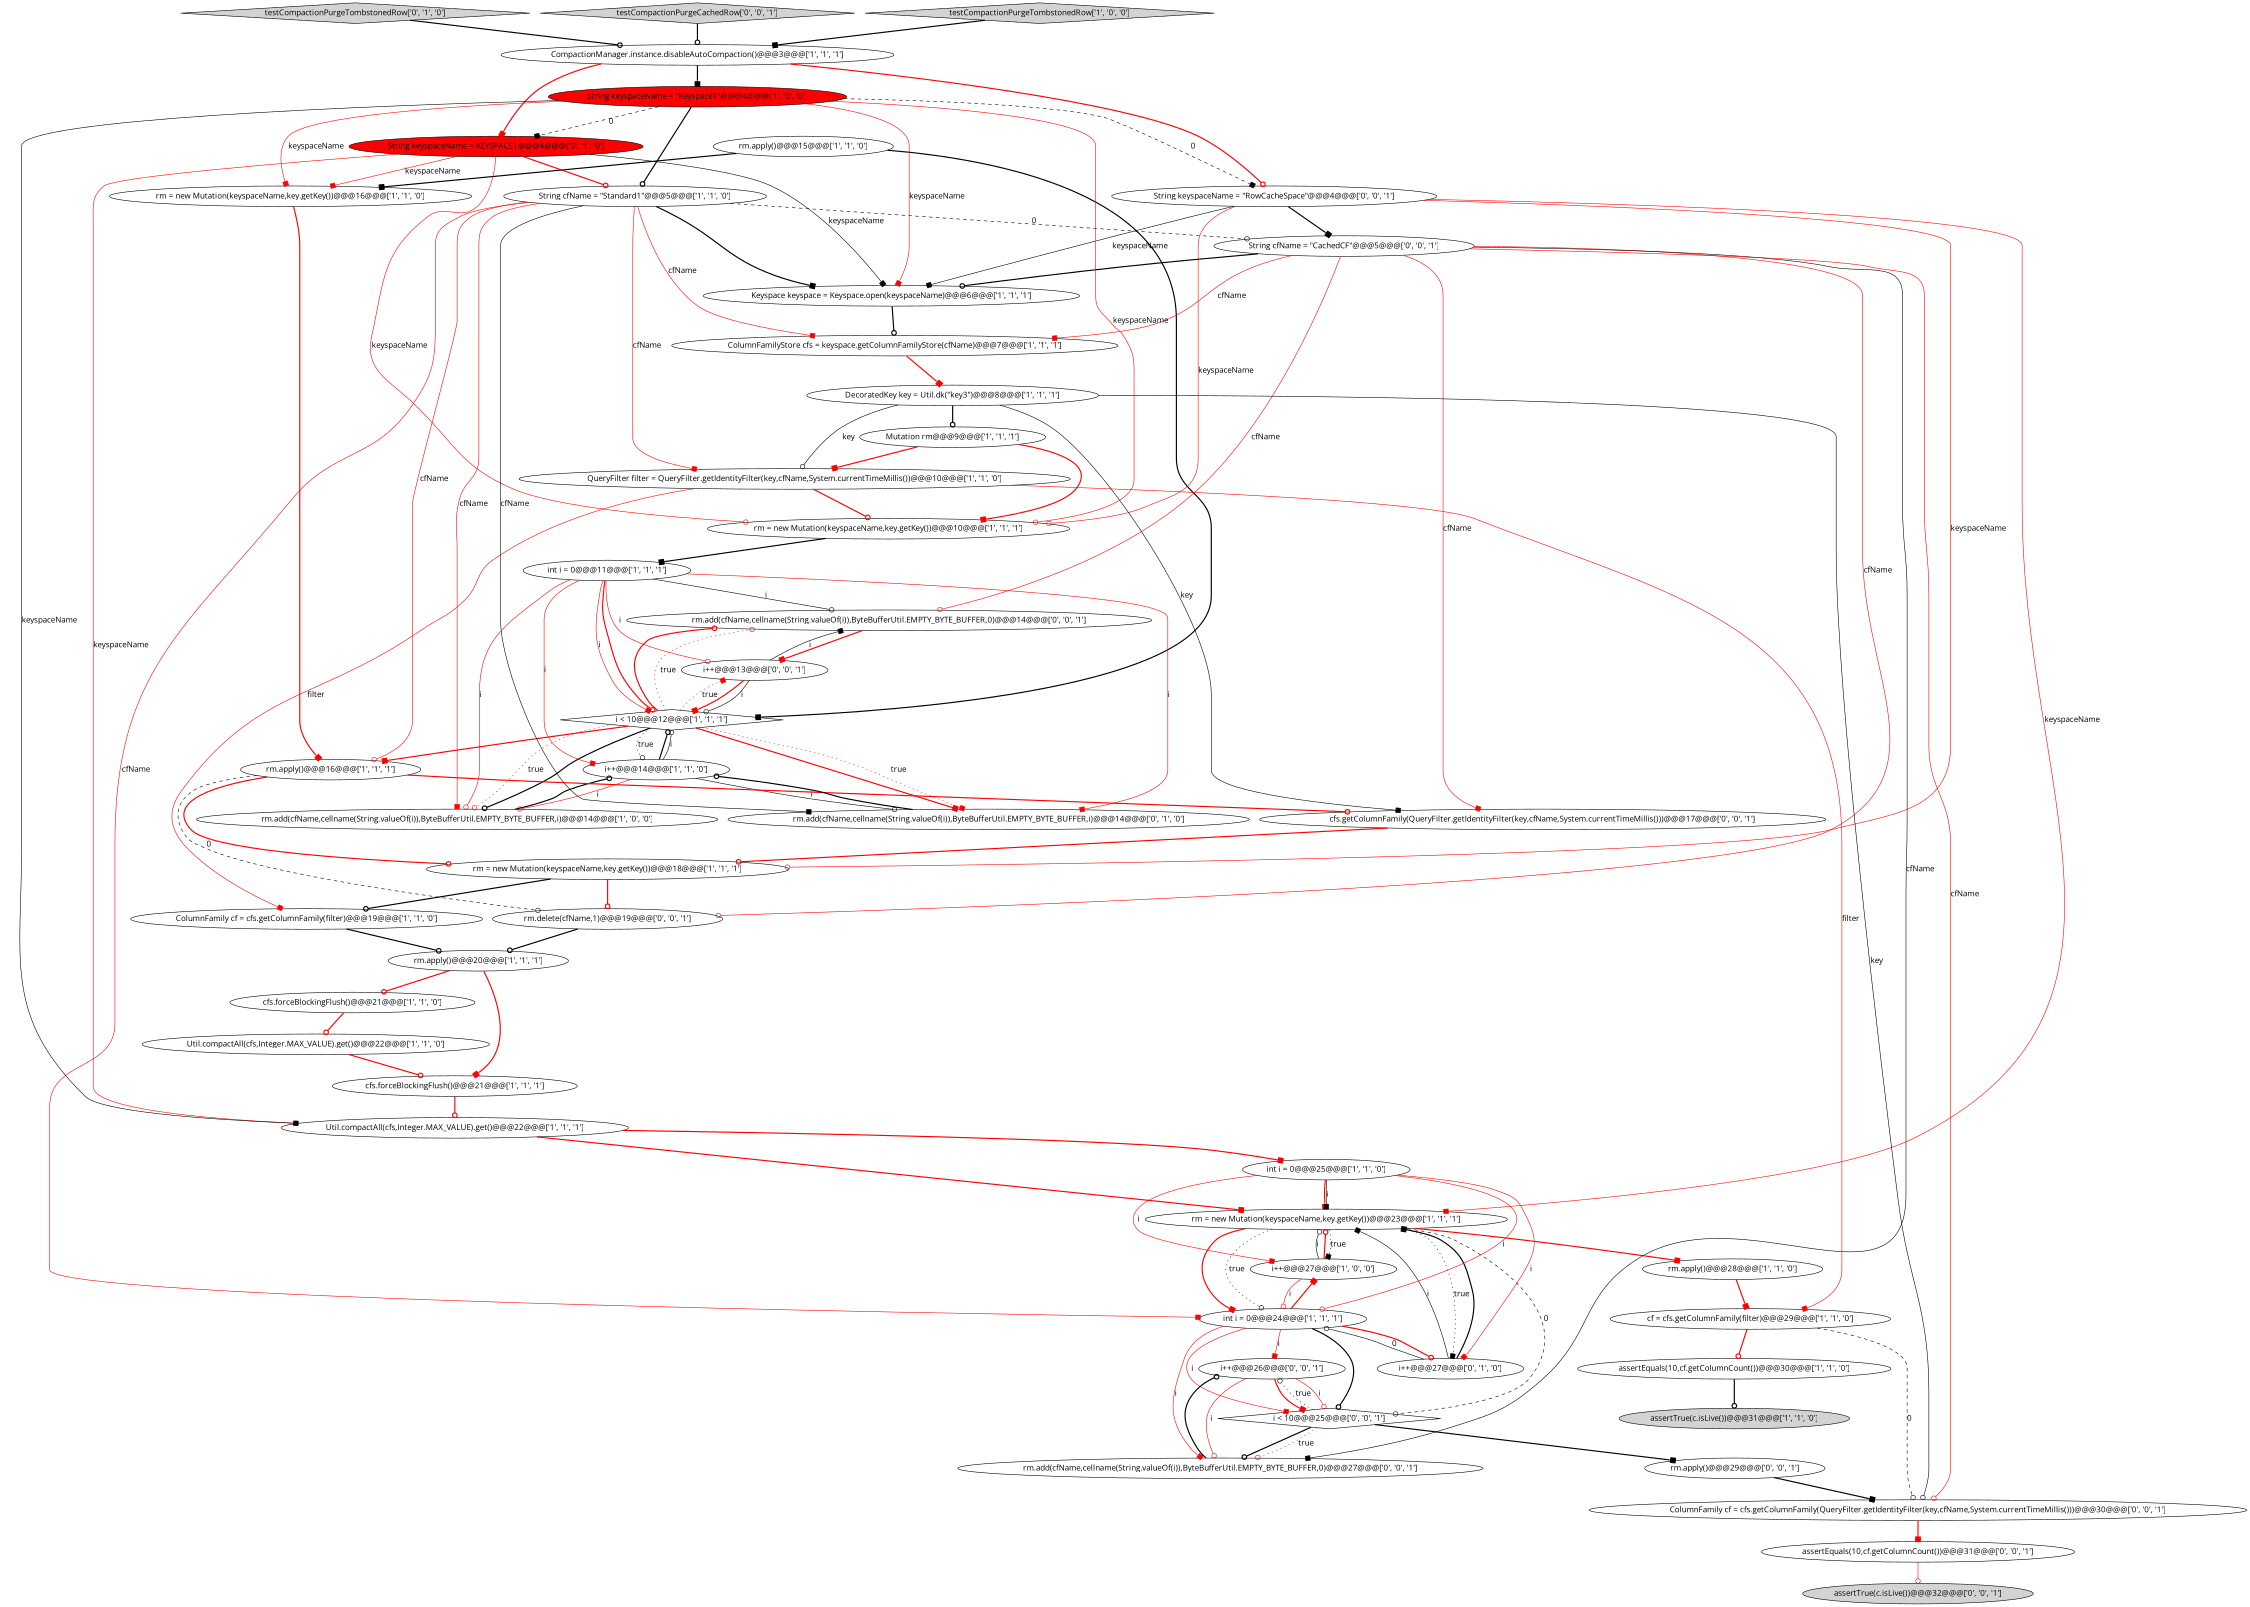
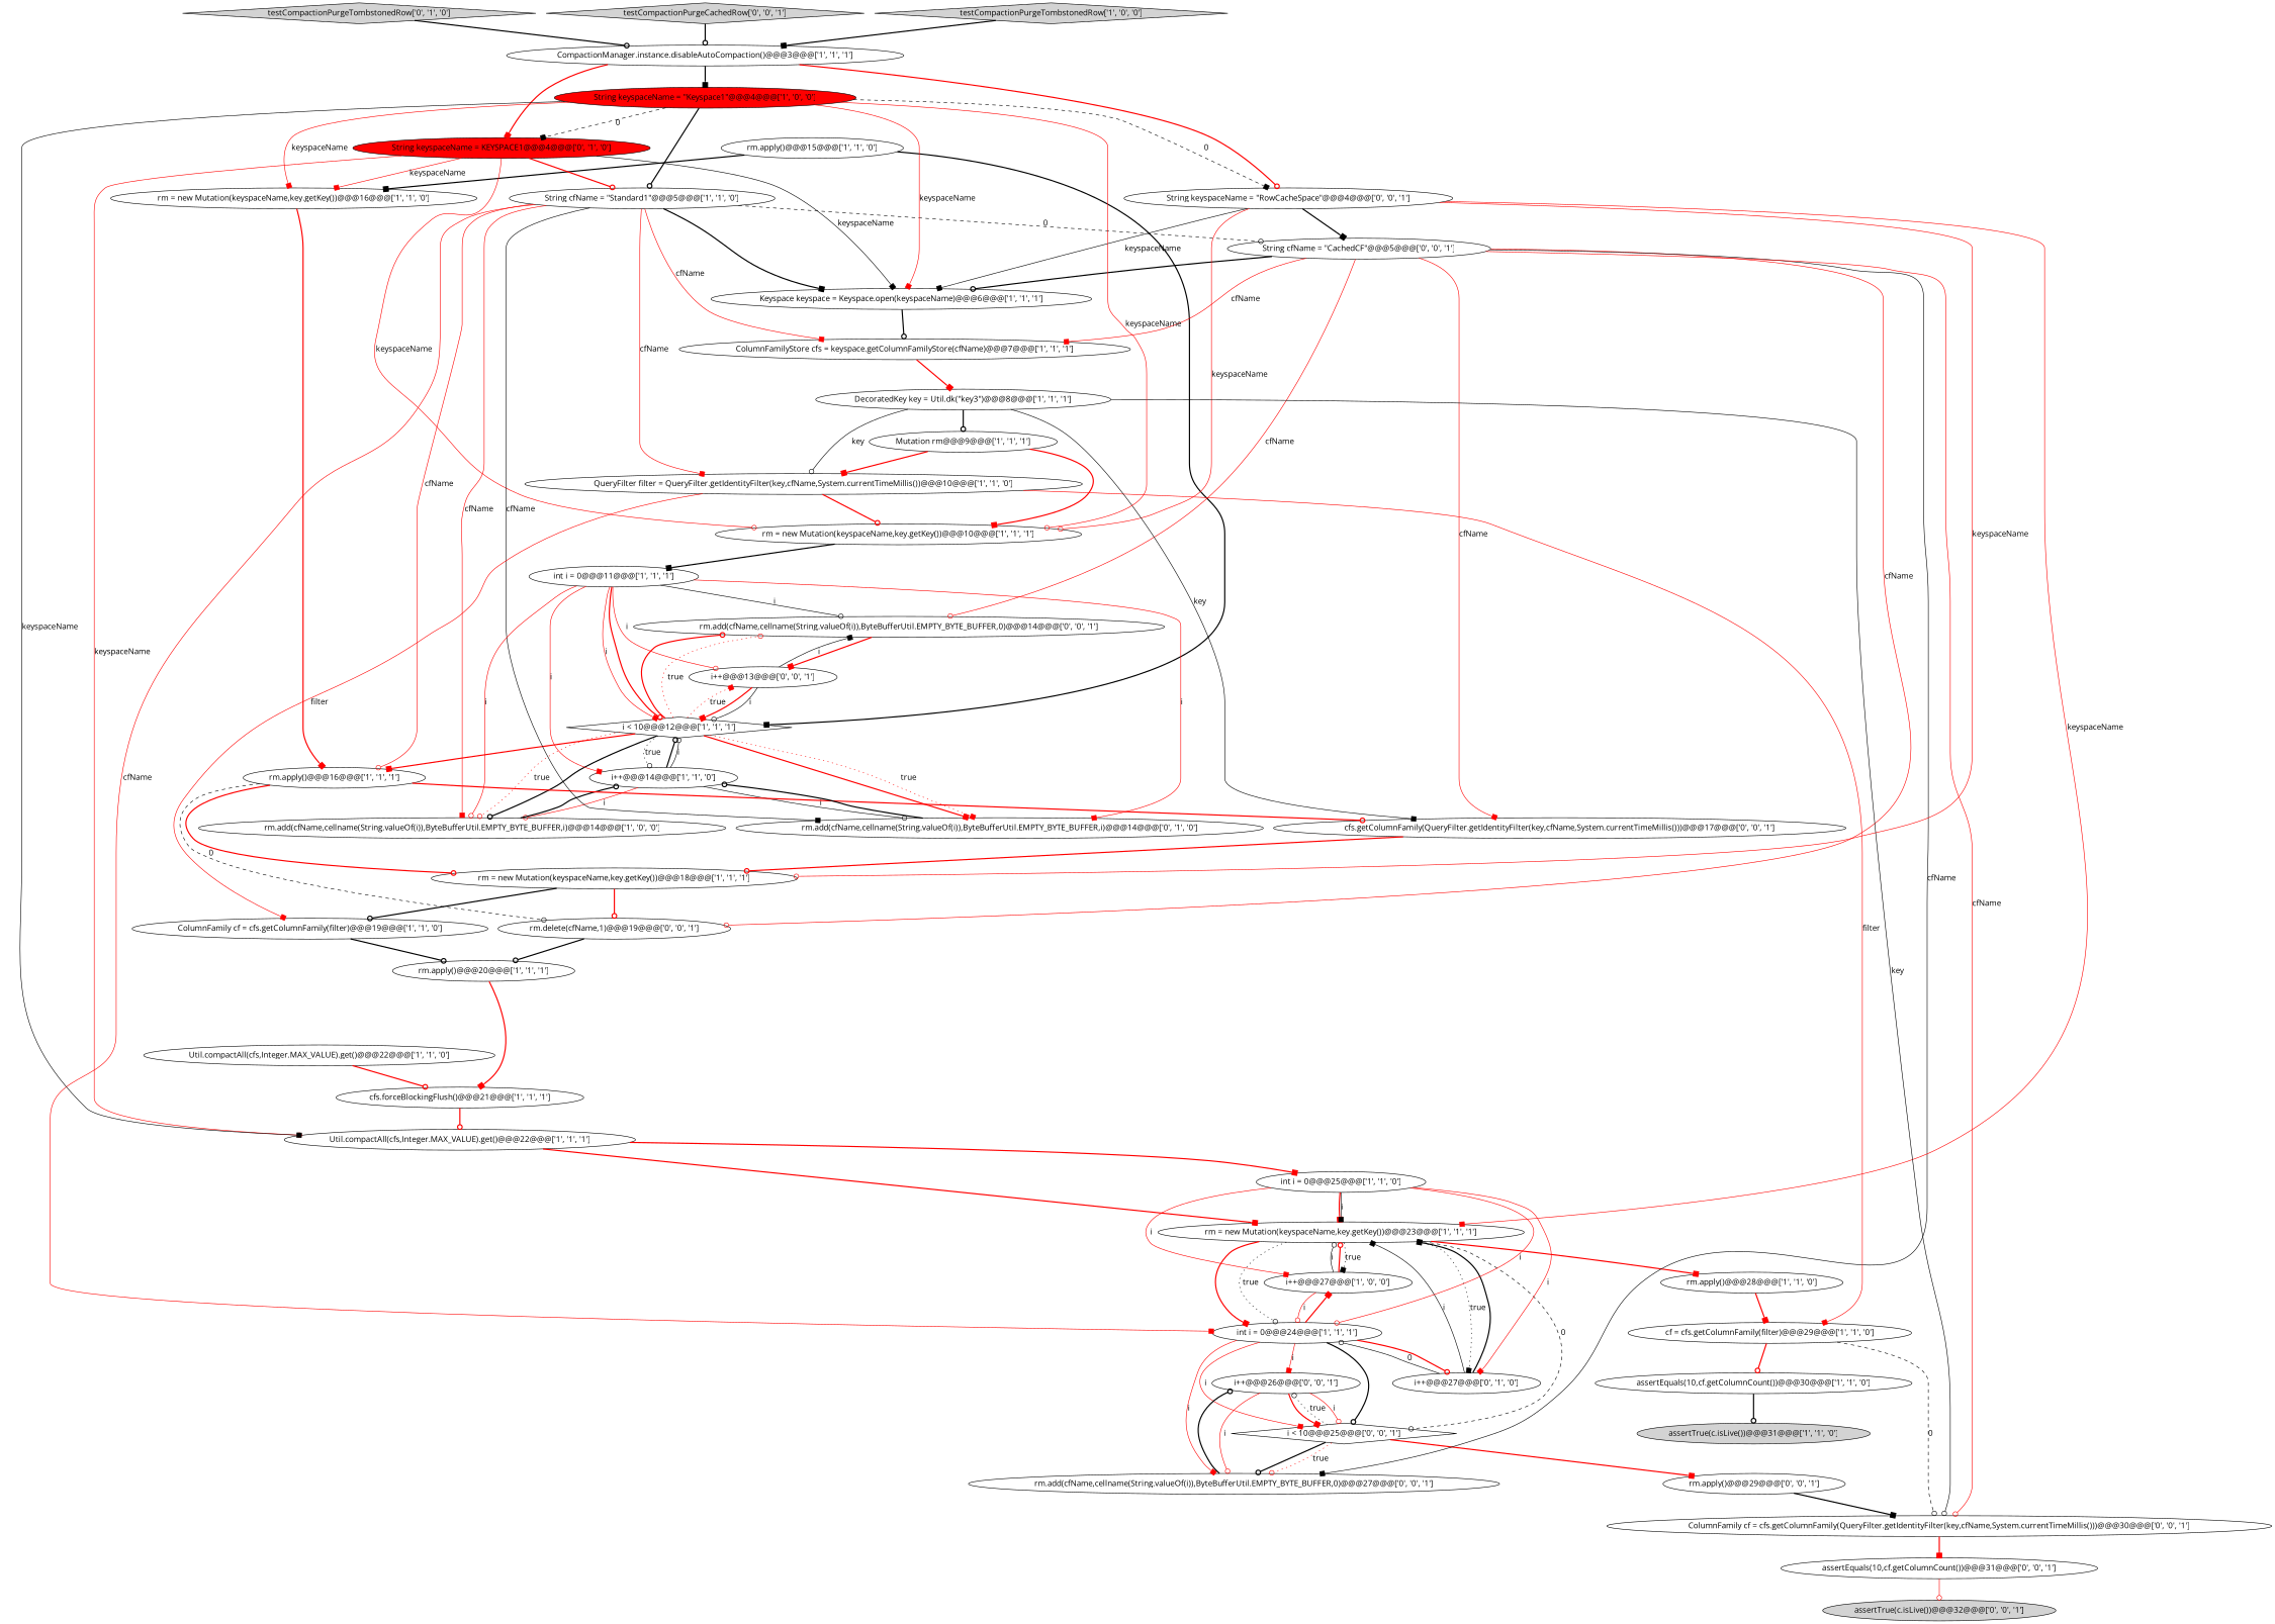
  digraph {
    fontname="Open Sans"
    node [fillcolor=white fontname="Open Sans" shape=ellipse style=filled]
    edge [arrowhead=odot color=red fontname="Open Sans" style=bold]
    n1 [label="rm = new Mutation(keyspaceName,key.getKey())@@@18@@@['1', '1', '1']"]
    n2 [label="ColumnFamily cf = cfs.getColumnFamily(filter)@@@19@@@['1', '1', '0']"]
    n3 [label="rm.delete(cfName,1)@@@19@@@['0', '0', '1']"]
    n4 [label="rm.apply()@@@20@@@['1', '1', '1']"]
    n5 [label="i < 10@@@12@@@['1', '1', '1']" shape=diamond]
    n6 [label="i++@@@14@@@['1', '1', '0']"]
    n7 [label="rm.add(cfName,cellname(String.valueOf(i)),ByteBufferUtil.EMPTY_BYTE_BUFFER,i)@@@14@@@['1', '0', '0']"]
    n8 [label="rm.apply()@@@16@@@['1', '1', '1']"]
    n9 [label="rm.add(cfName,cellname(String.valueOf(i)),ByteBufferUtil.EMPTY_BYTE_BUFFER,0)@@@14@@@['0', '0', '1']"]
    n10 [label="i++@@@13@@@['0', '0', '1']"]
    n11 [label="rm.add(cfName,cellname(String.valueOf(i)),ByteBufferUtil.EMPTY_BYTE_BUFFER,i)@@@14@@@['0', '1', '0']"]
    n12 [label="cfs.getColumnFamily(QueryFilter.getIdentityFilter(key,cfName,System.currentTimeMillis()))@@@17@@@['0', '0', '1']"]
    n13 [label="rm.apply()@@@15@@@['1', '1', '0']"]
    n14 [label="rm = new Mutation(keyspaceName,key.getKey())@@@16@@@['1', '1', '0']"]
    n15 [label="rm = new Mutation(keyspaceName,key.getKey())@@@23@@@['1', '1', '1']"]
    n16 [label="i++@@@27@@@['1', '0', '0']"]
    n17 [label="i++@@@27@@@['0', '1', '0']"]
    n18 [label="rm.apply()@@@28@@@['1', '1', '0']"]
    n19 [label="i < 10@@@25@@@['0', '0', '1']" shape=diamond]
    n20 [label="int i = 0@@@24@@@['1', '1', '1']"]
    n21 [label="cf = cfs.getColumnFamily(filter)@@@29@@@['1', '1', '0']"]
    n22 [label="rm.add(cfName,cellname(String.valueOf(i)),ByteBufferUtil.EMPTY_BYTE_BUFFER,0)@@@27@@@['0', '0', '1']"]
    n23 [label="rm.apply()@@@29@@@['0', '0', '1']"]
    n24 [label="i++@@@26@@@['0', '0', '1']"]
    n25 [label="Util.compactAll(cfs,Integer.MAX_VALUE).get()@@@22@@@['1', '1', '1']"]
    n26 [label="int i = 0@@@25@@@['1', '1', '0']"]
    n27 [fillcolor=red label="String keyspaceName = KEYSPACE1@@@4@@@['0', '1', '0']"]
    n28 [label="rm = new Mutation(keyspaceName,key.getKey())@@@10@@@['1', '1', '1']"]
    n29 [label="Keyspace keyspace = Keyspace.open(keyspaceName)@@@6@@@['1', '1', '1']"]
    n30 [label="String cfName = \"Standard1\"@@@5@@@['1', '1', '0']"]
    n31 [label="int i = 0@@@11@@@['1', '1', '1']"]
    n32 [label="ColumnFamilyStore cfs = keyspace.getColumnFamilyStore(cfName)@@@7@@@['1', '1', '1']"]
    n33 [label="String cfName = \"CachedCF\"@@@5@@@['0', '0', '1']"]
    n34 [label="QueryFilter filter = QueryFilter.getIdentityFilter(key,cfName,System.currentTimeMillis())@@@10@@@['1', '1', '0']"]
    n35 [label="cfs.forceBlockingFlush()@@@21@@@['1', '1', '1']"]
-   n36 [label="cfs.forceBlockingFlush()@@@21@@@['1', '1', '0']"]
    n37 [label="Util.compactAll(cfs,Integer.MAX_VALUE).get()@@@22@@@['1', '1', '0']"]
    n38 [fillcolor=lightgray label="assertTrue(c.isLive())@@@32@@@['0', '0', '1']"]
    n39 [label="String keyspaceName = \"RowCacheSpace\"@@@4@@@['0', '0', '1']"]
    n40 [label="ColumnFamily cf = cfs.getColumnFamily(QueryFilter.getIdentityFilter(key,cfName,System.currentTimeMillis()))@@@30@@@['0', '0', '1']"]
    n41 [fillcolor=lightgray label="assertTrue(c.isLive())@@@31@@@['1', '1', '0']"]
    n42 [label="assertEquals(10,cf.getColumnCount())@@@30@@@['1', '1', '0']"]
    n43 [label="assertEquals(10,cf.getColumnCount())@@@31@@@['0', '0', '1']"]
    n44 [label="DecoratedKey key = Util.dk(\"key3\")@@@8@@@['1', '1', '1']"]
    n45 [fillcolor=lightgray label="testCompactionPurgeTombstonedRow['0', '1', '0']" shape=diamond]
    n46 [label="CompactionManager.instance.disableAutoCompaction()@@@3@@@['1', '1', '1']"]
    n47 [fillcolor=red label="String keyspaceName = \"Keyspace1\"@@@4@@@['1', '0', '0']"]
    n48 [label="Mutation rm@@@9@@@['1', '1', '1']"]
    n49 [fillcolor=lightgray label="testCompactionPurgeCachedRow['0', '0', '1']" shape=diamond]
    n50 [fillcolor=lightgray label="testCompactionPurgeTombstonedRow['1', '0', '0']" shape=diamond]
    n1 -> n2 [color=black]
    n1 -> n3
    n2 -> n4 [color=black]
    n3 -> n4 [color=black]
    n4 -> n35 [arrowhead=box]
-   n4 -> n36
    n5 -> n6 [color=black label=true style=dotted]
    n5 -> n7 [label=true style=dotted]
    n5 -> n7 [color=black]
    n5 -> n8 [arrowhead=box]
    n5 -> n9
    n5 -> n9 [label=true style=dotted]
    n5 -> n10 [arrowhead=box label=true style=dotted]
    n5 -> n11 [arrowhead=box]
    n5 -> n11 [arrowhead=box label=true style=dotted]
    n6 -> n5 [color=black]
    n6 -> n5 [color=black label=i style=solid]
    n6 -> n7 [label=i style=solid]
    n6 -> n11 [color=black label=i style=solid]
    n7 -> n6 [color=black]
    n8 -> n1
    n8 -> n3 [color=black label=0 style=dashed]
    n8 -> n12
    n9 -> n10 [arrowhead=box]
    n10 -> n5 [arrowhead=box]
    n10 -> n5 [color=black label=i style=solid]
    n10 -> n9 [arrowhead=box color=black label=i style=solid]
    n11 -> n6 [color=black]
    n12 -> n1
    n13 -> n5 [arrowhead=box color=black]
    n13 -> n14 [arrowhead=box color=black]
    n14 -> n8 [arrowhead=box]
    n15 -> n16 [arrowhead=box color=black label=true style=dotted]
    n15 -> n17 [arrowhead=box color=black label=true style=dotted]
    n15 -> n18 [arrowhead=box]
    n15 -> n19 [color=black label=0 style=dashed]
    n15 -> n20 [arrowhead=box]
    n15 -> n20 [color=black label=true style=dotted]
    n16 -> n15 [color=black label=i style=solid]
    n16 -> n15
    n16 -> n20 [label=i style=solid]
    n17 -> n15 [arrowhead=box color=black label=i style=solid]
    n17 -> n15 [arrowhead=box color=black]
    n17 -> n20 [color=black label=0 style=solid]
    n18 -> n21 [arrowhead=box]
    n19 -> n22 [color=black]
    n19 -> n22 [label=true style=dotted]
-   n19 -> n23 [arrowhead=box color=black]
+   n19 -> n23 [arrowhead=box]
    n19 -> n24 [color=black label=true style=dotted]
    n20 -> n16 [arrowhead=box]
    n20 -> n17
    n20 -> n19 [color=black]
    n20 -> n19 [arrowhead=box label=i style=solid]
    n20 -> n22 [arrowhead=box label=i style=solid]
    n20 -> n24 [arrowhead=box label=i style=solid]
    n21 -> n40 [color=black label=0 style=dashed]
    n21 -> n42
    n22 -> n24 [color=black]
    n23 -> n40 [arrowhead=box color=black]
    n24 -> n19 [label=i style=solid]
    n24 -> n19 [arrowhead=box]
    n24 -> n22 [label=i style=solid]
    n25 -> n15 [arrowhead=box]
    n25 -> n26 [arrowhead=box]
    n26 -> n15 [arrowhead=box]
    n26 -> n15 [arrowhead=box color=black label=i style=solid]
    n26 -> n16 [arrowhead=box label=i style=solid]
    n26 -> n17 [arrowhead=box label=i style=solid]
    n26 -> n20 [label=i style=solid]
    n27 -> n14 [arrowhead=box label=keyspaceName style=solid]
    n27 -> n25 [label=keyspaceName style=solid]
    n27 -> n28 [label=keyspaceName style=solid]
    n27 -> n29 [arrowhead=box color=black label=keyspaceName style=solid]
    n27 -> n30
    n28 -> n31 [arrowhead=box color=black]
    n29 -> n32 [color=black]
    n30 -> n7 [arrowhead=box label=cfName style=solid]
    n30 -> n8 [label=cfName style=solid]
    n30 -> n11 [arrowhead=box color=black label=cfName style=solid]
    n30 -> n20 [arrowhead=box label=cfName style=solid]
    n30 -> n29 [arrowhead=box color=black]
    n30 -> n32 [arrowhead=box label=cfName style=solid]
    n30 -> n33 [color=black label=0 style=dashed]
    n30 -> n34 [arrowhead=box label=cfName style=solid]
    n31 -> n5
    n31 -> n5 [arrowhead=box label=i style=solid]
    n31 -> n6 [arrowhead=box label=i style=solid]
    n31 -> n7 [label=i style=solid]
    n31 -> n9 [color=black label=i style=solid]
    n31 -> n10 [label=i style=solid]
    n31 -> n11 [arrowhead=box label=i style=solid]
    n32 -> n44 [arrowhead=box]
    n33 -> n3 [label=cfName style=solid]
    n33 -> n9 [label=cfName style=solid]
    n33 -> n12 [arrowhead=box label=cfName style=solid]
    n33 -> n22 [arrowhead=box color=black label=cfName style=solid]
    n33 -> n29 [color=black]
    n33 -> n32 [arrowhead=box label=cfName style=solid]
    n33 -> n40 [label=cfName style=solid]
    n34 -> n2 [arrowhead=box label=filter style=solid]
    n34 -> n21 [arrowhead=box label=filter style=solid]
    n34 -> n28
    n35 -> n25
-   n36 -> n37
    n37 -> n35
    n39 -> n1 [label=keyspaceName style=solid]
    n39 -> n15 [arrowhead=box label=keyspaceName style=solid]
    n39 -> n28 [label=keyspaceName style=solid]
    n39 -> n29 [arrowhead=box color=black label=keyspaceName style=solid]
    n39 -> n33 [arrowhead=box color=black]
    n40 -> n43 [arrowhead=box]
    n42 -> n41 [color=black]
    n43 -> n38 [style=solid]
    n44 -> n12 [arrowhead=box color=black label=key style=solid]
    n44 -> n34 [color=black label=key style=solid]
    n44 -> n40 [color=black label=key style=solid]
    n44 -> n48 [color=black]
    n45 -> n46 [color=black]
    n46 -> n27 [arrowhead=box]
    n46 -> n39
    n46 -> n47 [arrowhead=box color=black]
    n47 -> n14 [arrowhead=box label=keyspaceName style=solid]
    n47 -> n25 [arrowhead=box color=black label=keyspaceName style=solid]
    n47 -> n27 [arrowhead=box color=black label=0 style=dashed]
    n47 -> n28 [label=keyspaceName style=solid]
    n47 -> n29 [arrowhead=box label=keyspaceName style=solid]
    n47 -> n30 [color=black]
    n47 -> n39 [arrowhead=box color=black label=0 style=dashed]
    n48 -> n28 [arrowhead=box]
    n48 -> n34 [arrowhead=box]
    n49 -> n46 [color=black]
    n50 -> n46 [arrowhead=box color=black]
  }
